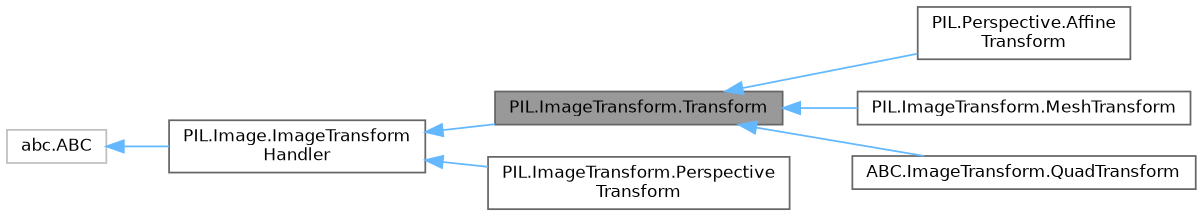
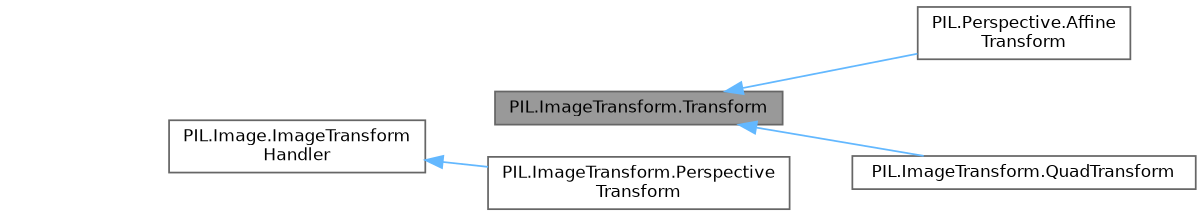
  digraph {
    rankdir=LR
    node [color=gray40 fillcolor=white fontname=Helvetica fontsize=10 shape=box style=filled]
    edge [color=steelblue1 dir=back fontname=Helvetica fontsize=10 labelfontname=Helvetica labelfontsize=10 style=solid]
    n1 [fillcolor=grey60 fontcolor=black height=0.2 label="PIL.ImageTransform.Transform" width=0.4]
    n2 [height=0.2 label="PIL.Perspective.Affine\lTransform" width=0.4]
-   n3 [height=0.2 label="PIL.ImageTransform.MeshTransform" width=0.4]
-   n4 [height=0.2 label="ABC.ImageTransform.QuadTransform" width=0.4]
+   n4 [height=0.2 label="PIL.ImageTransform.QuadTransform" width=0.4]
    n5 [height=0.2 label="PIL.ImageTransform.Perspective\lTransform" width=0.4]
    n6 [height=0.2 label="PIL.Image.ImageTransform\lHandler" width=0.4]
-   n7 [color=grey75 height=0.2 label="abc.ABC" width=0.4]
    n1 -> n2
-   n1 -> n3
    n1 -> n4
-   n6 -> n1
    n6 -> n5
-   n7 -> n6
  }
